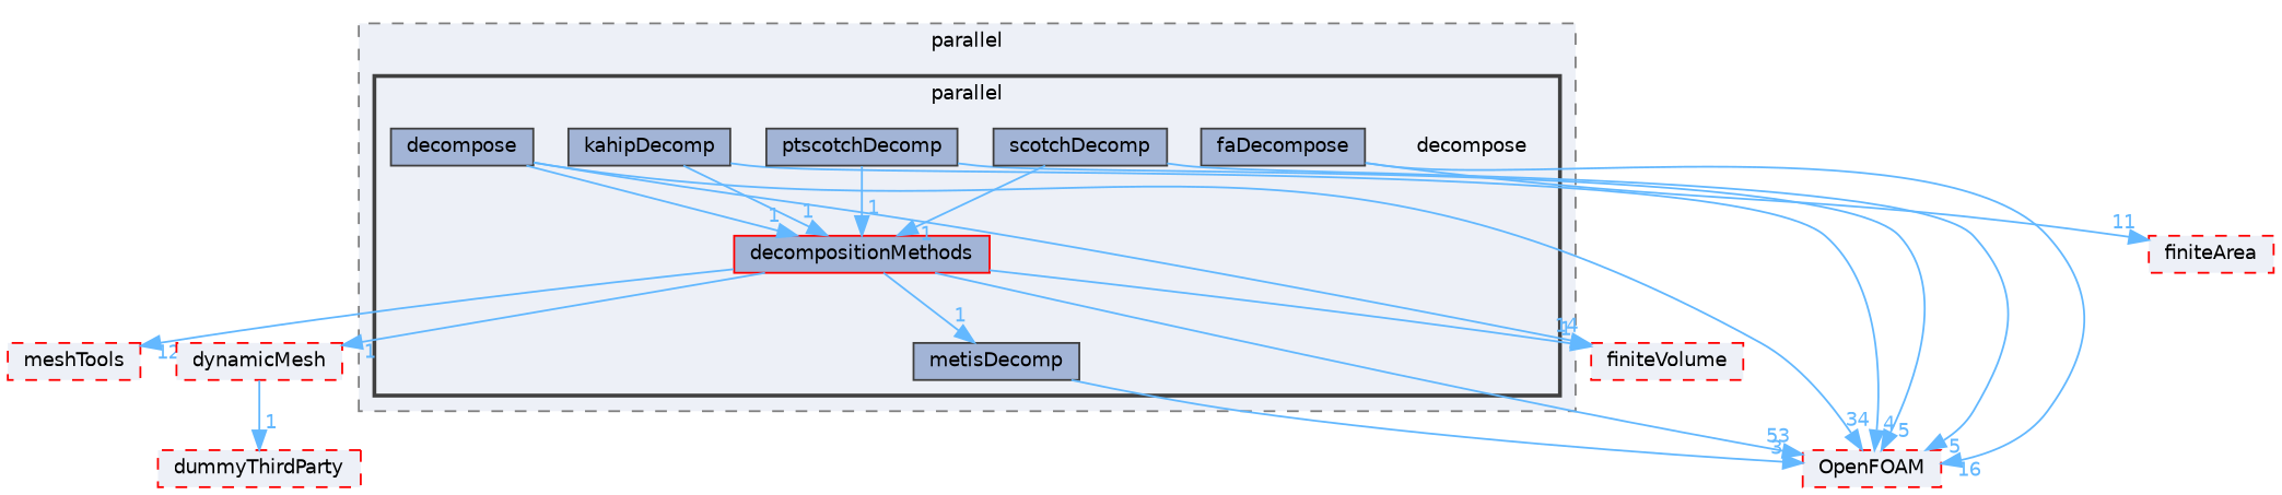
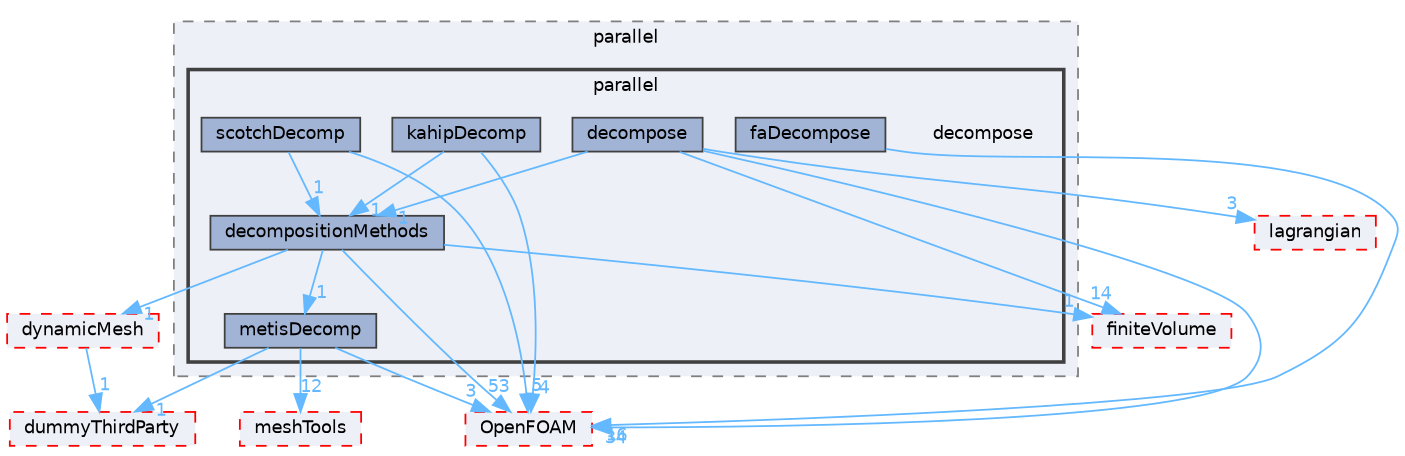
  digraph {
    compound=true
    node [fontname=Helvetica fontsize=10 shape=box color=grey25 fillcolor="#a2b4d6" style=filled]
    edge [color=steelblue1 fontcolor=steelblue1 fontname=Helvetica fontsize=10 headlabel=1 labeldistance=1.5 labelfontname=Helvetica labelfontsize=10]
    n1 [height=0.2 label=decompose shape=plaintext width=0.4 color="" fillcolor="" style=""]
    n2 [height=0.2 label=decompose width=0.4]
-   n3 [color=red height=0.2 label=decompositionMethods width=0.4]
+   n3 [height=0.2 label=decompositionMethods width=0.4]
    n4 [height=0.2 label=faDecompose width=0.4]
    n5 [height=0.2 label=kahipDecomp width=0.4]
    n6 [height=0.2 label=metisDecomp width=0.4]
-   n7 [height=0.2 label=ptscotchDecomp width=0.4]
    n8 [height=0.2 label=scotchDecomp width=0.4]
    n9 [color=red fillcolor="#edf0f7" height=0.2 label=OpenFOAM style="filled,dashed" width=0.4]
    n10 [color=red fillcolor="#edf0f7" height=0.2 label=finiteVolume style="filled,dashed" width=0.4]
+   n11 [color=red fillcolor="#edf0f7" height=0.2 label=lagrangian style="filled,dashed" width=0.4]
    n12 [color=red fillcolor="#edf0f7" height=0.2 label=meshTools style="filled,dashed" width=0.4]
    n13 [color=red fillcolor="#edf0f7" height=0.2 label=dynamicMesh style="filled,dashed" width=0.4]
-   n14 [color=red fillcolor="#edf0f7" height=0.2 label=finiteArea style="filled,dashed" width=0.4]
    n15 [color=red fillcolor="#edf0f7" height=0.2 label=dummyThirdParty style="filled,dashed" width=0.4]
    subgraph cluster_1 {
      bgcolor="#edf0f7"
      fontname=Helvetica
      fontsize=10
      label=parallel
      pencolor=grey50
      style="filled,dashed"
      subgraph cluster_2 {
        bgcolor="#edf0f7"
        fontname=Helvetica
        fontsize=10
        label=parallel
        pencolor=grey25
        style="filled,bold"
        n1
        n2
        n3
        n4
        n5
        n6
-       n7
        n8
      }
    }
    n2 -> n3
    n2 -> n9 [headlabel=34]
    n2 -> n10 [headlabel=14]
+   n2 -> n11 [headlabel=3]
    n3 -> n6
    n3 -> n9 [headlabel=53]
    n3 -> n10
-   n3 -> n12 [headlabel=12]
+   n6 -> n12 [headlabel=12]
    n3 -> n13
    n4 -> n9 [headlabel=16]
-   n4 -> n14 [headlabel=11]
    n5 -> n3
    n5 -> n9 [headlabel=4]
    n6 -> n9 [headlabel=3]
-   n7 -> n3
-   n7 -> n9 [headlabel=5]
+   n6 -> n15
    n8 -> n3
    n8 -> n9 [headlabel=5]
    n13 -> n15
  }
